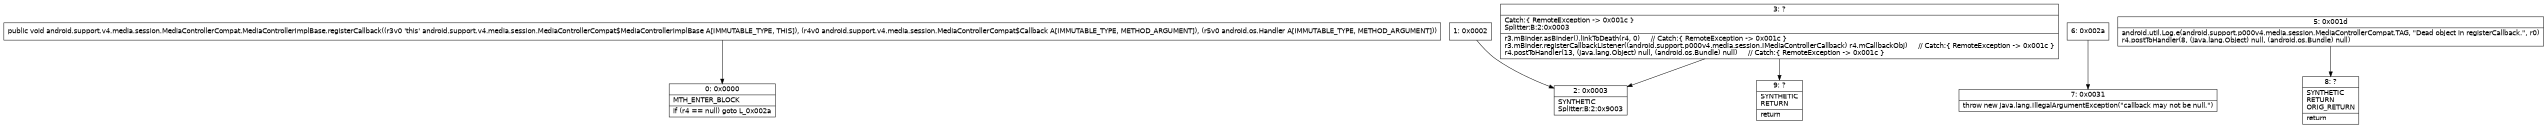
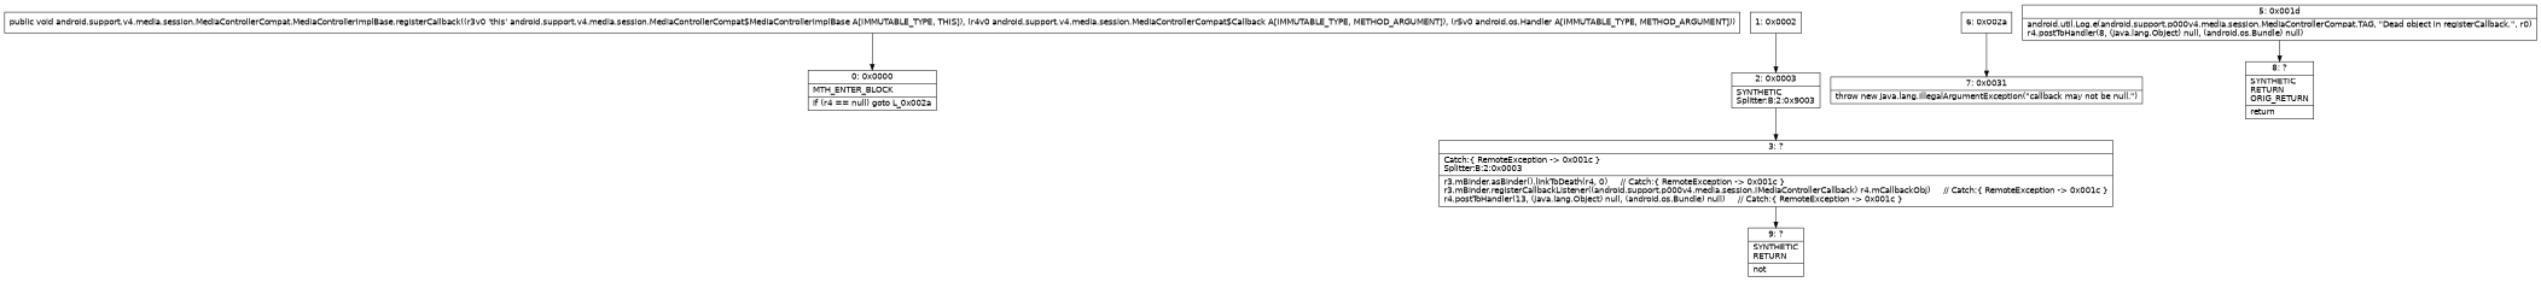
  digraph {
    fontname="DejaVu Sans"
    node [fontname="DejaVu Sans" shape=record]
    edge [fontname="DejaVu Sans"]
    n1 [label="{0\:\ 0x0000|MTH_ENTER_BLOCK\l|if (r4 == null) goto L_0x002a\l}"]
    n2 [label="{1\:\ 0x0002}"]
    n3 [label="{2\:\ 0x0003|SYNTHETIC\lSplitter:B:2:0x9003\l}"]
    n4 [label="{6\:\ 0x002a}"]
    n5 [label="{7\:\ 0x0031|throw new java.lang.IllegalArgumentException(\"callback may not be null.\")\l}"]
    n6 [label="{3\:\ ?|Catch:\{ RemoteException \-\> 0x001c \}\lSplitter:B:2:0x0003\l|r3.mBinder.asBinder().linkToDeath(r4, 0)     \/\/ Catch:\{ RemoteException \-\> 0x001c \}\lr3.mBinder.registerCallbackListener((android.support.p000v4.media.session.IMediaControllerCallback) r4.mCallbackObj)     \/\/ Catch:\{ RemoteException \-\> 0x001c \}\lr4.postToHandler(13, (java.lang.Object) null, (android.os.Bundle) null)     \/\/ Catch:\{ RemoteException \-\> 0x001c \}\l}"]
-   n7 [label="{9\:\ ?|SYNTHETIC\lRETURN\l|return\l}"]
+   n7 [label="{9\:\ ?|SYNTHETIC\lRETURN\l|not\l}"]
    n8 [label="{5\:\ 0x001d|android.util.Log.e(android.support.p000v4.media.session.MediaControllerCompat.TAG, \"Dead object in registerCallback.\", r0)\lr4.postToHandler(8, (java.lang.Object) null, (android.os.Bundle) null)\l}"]
    n9 [label="{8\:\ ?|SYNTHETIC\lRETURN\lORIG_RETURN\l|return\l}"]
    n10 [label="{public void android.support.v4.media.session.MediaControllerCompat.MediaControllerImplBase.registerCallback((r3v0 'this' android.support.v4.media.session.MediaControllerCompat$MediaControllerImplBase A[IMMUTABLE_TYPE, THIS]), (r4v0 android.support.v4.media.session.MediaControllerCompat$Callback A[IMMUTABLE_TYPE, METHOD_ARGUMENT]), (r5v0 android.os.Handler A[IMMUTABLE_TYPE, METHOD_ARGUMENT])) }"]
    n2 -> n3
-   n6 -> n3
+   n3 -> n6
    n4 -> n5
    n6 -> n7
    n8 -> n9
    n10 -> n1
  }
